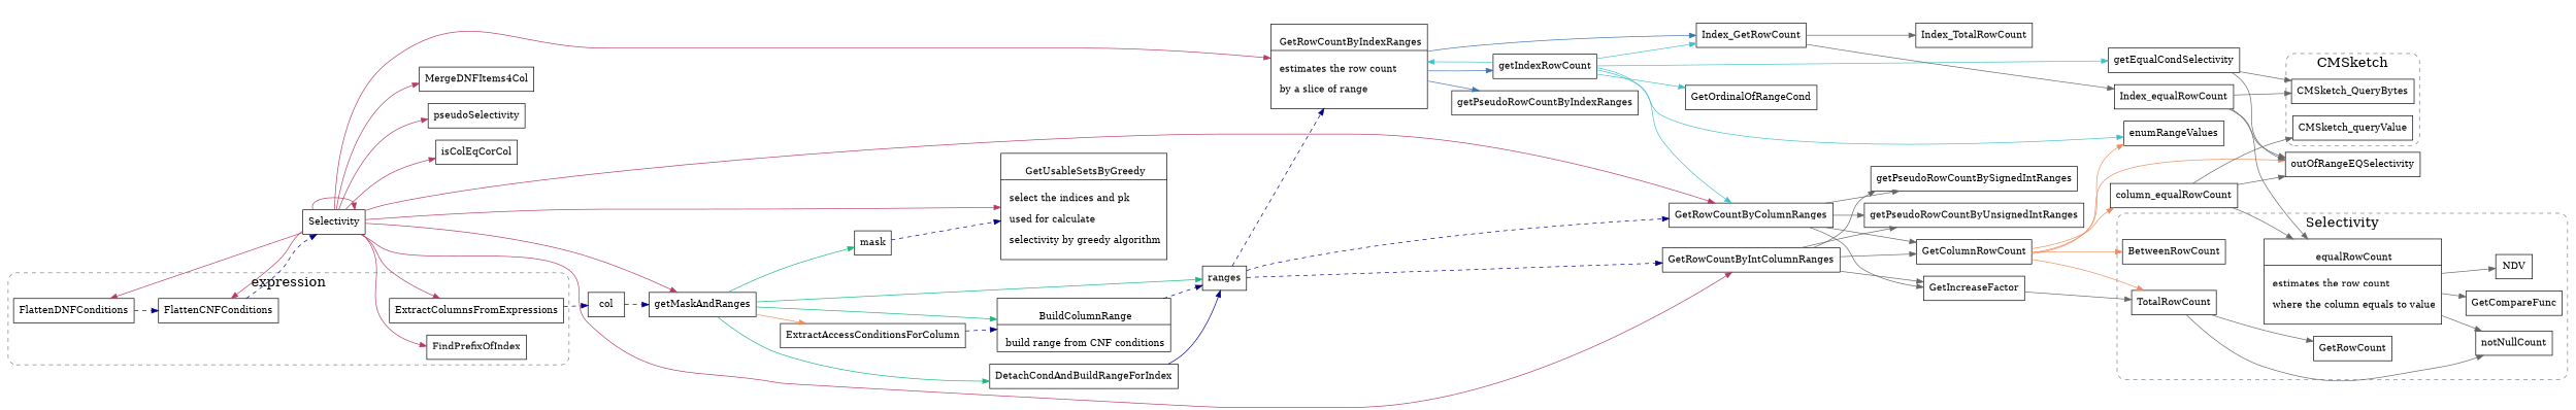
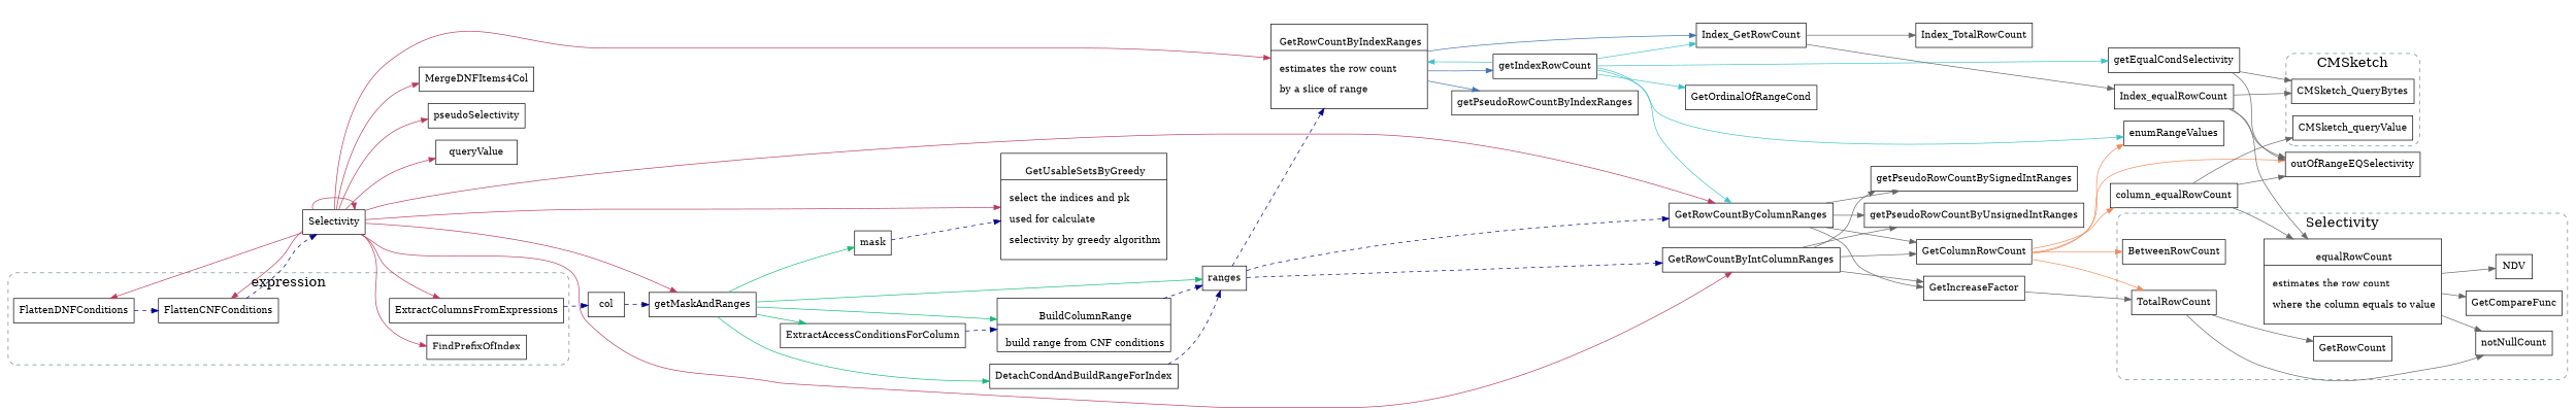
  digraph {
    newrank=true
    rankdir=LR
    node [shape=box]
    edge [color=gray40]
    n1 [label="{{\n        equalRowCount|\n        estimates the row count\l\n        where the column equals to value\l\n      }}" shape=record]
    notNullCount
    GetCompareFunc
    NDV
    BetweenRowCount
    TotalRowCount
    n7 [label=GetRowCount]
    ExtractColumnsFromExpressions
    FindPrefixOfIndex
    FlattenDNFConditions
    FlattenCNFConditions
    CMSketch_QueryBytes
    CMSketch_queryValue
    col
    Selectivity
    pseudoSelectivity
-   isColEqCorCol
+   isColEqCorCol [label=queryValue]
    GetRowCountByIntColumnRanges
    GetRowCountByColumnRanges
    getMaskAndRanges
    n21 [label="{{\n      GetRowCountByIndexRanges|\n      estimates the row count\l \n      by a slice of range\l\n    }}" shape=record]
    n22 [label="{{\n      GetUsableSetsByGreedy|\n      select the indices and pk\l\n      used for calculate\l\n      selectivity by greedy algorithm\l\n    }}" shape=record]
    MergeDNFItems4Col
    getPseudoRowCountBySignedIntRanges
    getPseudoRowCountByUnsignedIntRanges
    GetColumnRowCount
    GetIncreaseFactor
    ExtractAccessConditionsForColumn
    n29 [label="{{\n      BuildColumnRange|\n      build range from CNF conditions\n    }}" shape=record]
    DetachCondAndBuildRangeForIndex
    mask
    ranges
    getPseudoRowCountByIndexRanges
    getIndexRowCount
    Index_GetRowCount
    outOfRangeEQSelectivity
    enumRangeValues
    column_equalRowCount
    GetOrdinalOfRangeCond
    getEqualCondSelectivity
    Index_equalRowCount
    Index_TotalRowCount
    subgraph cluster_1 {
      color=slategrey
      fontsize=20
      label=Selectivity
      style="rounded,dashed"
      n1
      notNullCount
      GetCompareFunc
      NDV
      BetweenRowCount
      TotalRowCount
      n7
    }
    subgraph cluster_2 {
      color=slategrey
      fontsize=20
      label=expression
      style="rounded,dashed"
      ExtractColumnsFromExpressions
      FindPrefixOfIndex
      FlattenDNFConditions
      FlattenCNFConditions
    }
    subgraph cluster_3 {
      color=slategrey
      fontsize=20
      label=CMSketch
      style="rounded,dashed"
      CMSketch_QueryBytes
      CMSketch_queryValue
    }
    n1 -> notNullCount
    n1 -> GetCompareFunc
    n1 -> NDV
    TotalRowCount -> notNullCount
    TotalRowCount -> n7
    ExtractColumnsFromExpressions -> col [color=darkblue style=dashed]
    FlattenDNFConditions -> FlattenCNFConditions [color=darkblue style=dashed]
    FlattenCNFConditions -> Selectivity [color=darkblue style=dashed]
    col -> getMaskAndRanges [color=darkblue style=dashed]
    Selectivity -> ExtractColumnsFromExpressions [color="#b83b5e"]
    Selectivity -> FindPrefixOfIndex [color="#b83b5e"]
    Selectivity -> FlattenDNFConditions [color="#b83b5e"]
    Selectivity -> FlattenCNFConditions [color="#b83b5e"]
    Selectivity -> Selectivity [color="#b83b5e"]
    Selectivity -> pseudoSelectivity [color="#b83b5e"]
    Selectivity -> isColEqCorCol [color="#b83b5e"]
    Selectivity -> GetRowCountByIntColumnRanges [color="#b83b5e"]
    Selectivity -> GetRowCountByColumnRanges [color="#b83b5e"]
    Selectivity -> getMaskAndRanges [color="#b83b5e"]
    Selectivity -> n21 [color="#b83b5e"]
    Selectivity -> n22 [color="#b83b5e"]
    Selectivity -> MergeDNFItems4Col [color="#b83b5e"]
    GetRowCountByIntColumnRanges -> getPseudoRowCountBySignedIntRanges
    GetRowCountByIntColumnRanges -> getPseudoRowCountByUnsignedIntRanges
    GetRowCountByIntColumnRanges -> GetColumnRowCount
    GetRowCountByIntColumnRanges -> GetIncreaseFactor
    GetRowCountByColumnRanges -> getPseudoRowCountBySignedIntRanges
    GetRowCountByColumnRanges -> getPseudoRowCountByUnsignedIntRanges
    GetRowCountByColumnRanges -> GetColumnRowCount
    GetRowCountByColumnRanges -> GetIncreaseFactor
-   getMaskAndRanges -> ExtractAccessConditionsForColumn [color="#f08a5d"]
+   getMaskAndRanges -> ExtractAccessConditionsForColumn [color="#17b978"]
    getMaskAndRanges -> n29 [color="#17b978"]
    getMaskAndRanges -> DetachCondAndBuildRangeForIndex [color="#17b978"]
    getMaskAndRanges -> mask [color="#17b978"]
    getMaskAndRanges -> ranges [color="#17b978"]
    n21 -> getPseudoRowCountByIndexRanges [color="#3f72af"]
    n21 -> getIndexRowCount [color="#3f72af"]
    n21 -> Index_GetRowCount [color="#3f72af"]
    GetColumnRowCount -> BetweenRowCount [color="#f08a5d"]
    GetColumnRowCount -> TotalRowCount [color="#f08a5d"]
    GetColumnRowCount -> outOfRangeEQSelectivity [color="#f08a5d"]
    GetColumnRowCount -> enumRangeValues [color="#f08a5d"]
    GetColumnRowCount -> column_equalRowCount [color="#f08a5d"]
    GetIncreaseFactor -> TotalRowCount
    ExtractAccessConditionsForColumn -> n29 [color=darkblue style=dashed]
    n29 -> ranges [color=darkblue style=dashed]
-   DetachCondAndBuildRangeForIndex -> ranges [color=darkblue style=solid]
+   DetachCondAndBuildRangeForIndex -> ranges [color=darkblue style=dashed]
    mask -> n22 [color=darkblue style=dashed]
    ranges -> GetRowCountByIntColumnRanges [color=darkblue style=dashed]
    ranges -> GetRowCountByColumnRanges [color=darkblue style=dashed]
    ranges -> n21 [color=darkblue style=dashed]
    getIndexRowCount -> GetRowCountByColumnRanges [color="#3fc1c9"]
    getIndexRowCount -> n21 [color="#3fc1c9"]
    getIndexRowCount -> Index_GetRowCount [color="#3fc1c9"]
    getIndexRowCount -> enumRangeValues [color="#3fc1c9"]
    getIndexRowCount -> GetOrdinalOfRangeCond [color="#3fc1c9"]
    getIndexRowCount -> getEqualCondSelectivity [color="#3fc1c9"]
    Index_GetRowCount -> Index_equalRowCount
    Index_GetRowCount -> Index_TotalRowCount
    column_equalRowCount -> n1
    column_equalRowCount -> CMSketch_queryValue
    column_equalRowCount -> outOfRangeEQSelectivity
    getEqualCondSelectivity -> CMSketch_QueryBytes
    getEqualCondSelectivity -> outOfRangeEQSelectivity
    Index_equalRowCount -> n1
    Index_equalRowCount -> CMSketch_QueryBytes
    Index_equalRowCount -> outOfRangeEQSelectivity
  }
